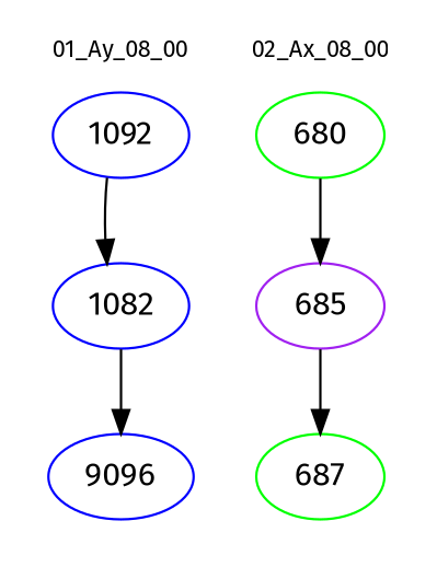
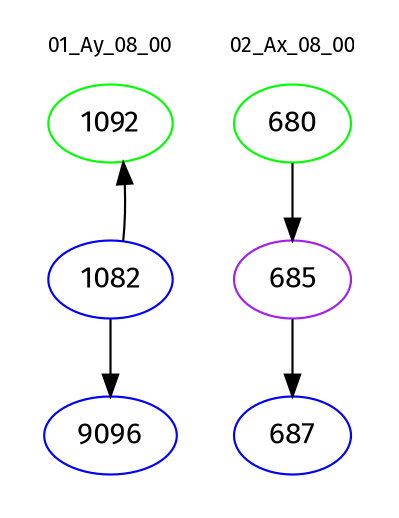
  digraph {
    fontname="Fira Sans"
    node [color=blue fontname="Fira Sans"]
    edge [color=black fontname="Fira Sans"]
-   n1 [label=1092]
+   n1 [color=green label=1092]
    n2 [label=1082]
    n3 [label=9096]
    n4 [color=green label=680]
    n5 [color=purple label=685]
-   n6 [color=green label=687]
+   n6 [label=687]
    subgraph cluster_1 {
      color=white
      fontsize=10
      label="01_Ay_08_00"
      n1
      n2
      n3
    }
    subgraph cluster_2 {
      color=white
      fontsize=10
      label="02_Ax_08_00"
      n4
      n5
      n6
    }
-   n1 -> n2
+   n2 -> n1
    n2 -> n3
    n4 -> n5
    n5 -> n6
  }
